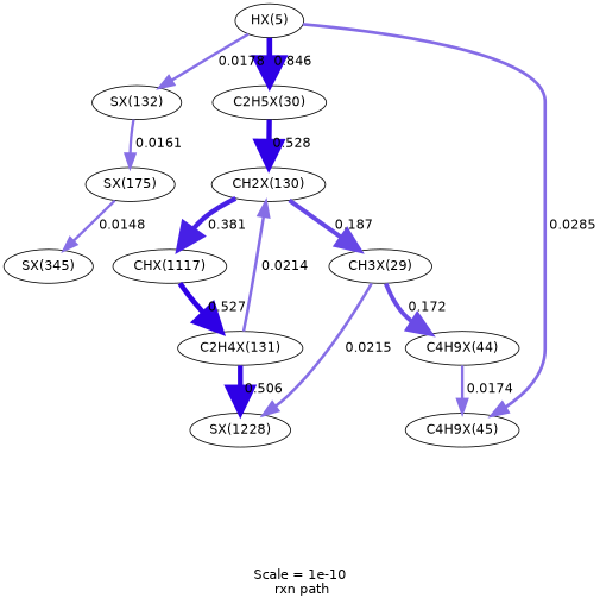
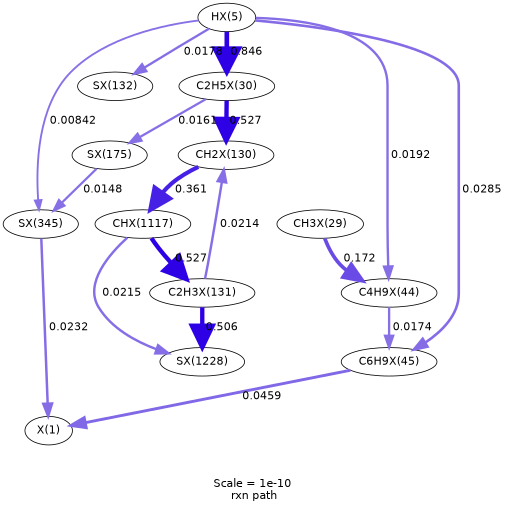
  digraph {
    fontname=Helvetica
    label="Scale = 1e-10\l rxn path"
    node [fontname=Helvetica]
    edge [arrowsize=2.76 color="0.7, 1.03, 0.9" fontname=Helvetica style="setlinewidth(5.52)"]
+   n1 [label="X(1)"]
    n2 [label="HX(5)"]
    n3 [label="C2H5X(30)"]
-   n4 [label="C4H9X(45)"]
+   n4 [label="C6H9X(45)"]
    n5 [label="SX(345)"]
    n6 [label="C4H9X(44)"]
    n7 [label="SX(132)"]
    n8 [label="CH2X(130)"]
    n9 [label="SX(175)"]
    n10 [label="CH3X(29)"]
    n11 [label="CHX(1117)"]
-   n12 [label="C2H4X(131)"]
+   n12 [label="C2H3X(131)"]
    n13 [label="SX(1228)"]
    n2 -> n3 [arrowsize=2.94 color="0.7, 1.35, 0.9" label=" 0.846" style="setlinewidth(5.87)"]
    n2 -> n4 [arrowsize=1.66 color="0.7, 0.528, 0.9" label=" 0.0285" style="setlinewidth(3.31)"]
+   n2 -> n5 [arrowsize=1.2 color="0.7, 0.508, 0.9" label=" 0.00842" style="setlinewidth(2.39)"]
+   n2 -> n6 [arrowsize=1.51 color="0.7, 0.519, 0.9" label=" 0.0192" style="setlinewidth(3.01)"]
    n2 -> n7 [arrowsize=1.48 color="0.7, 0.518, 0.9" label=" 0.0178" style="setlinewidth(2.96)"]
-   n3 -> n8 [label=" 0.528"]
+   n3 -> n8 [label=" 0.527"]
+   n4 -> n1 [arrowsize=1.84 color="0.7, 0.546, 0.9" label=" 0.0459" style="setlinewidth(3.67)"]
+   n5 -> n1 [arrowsize=1.58 color="0.7, 0.523, 0.9" label=" 0.0232" style="setlinewidth(3.16)"]
    n6 -> n4 [arrowsize=1.47 color="0.7, 0.517, 0.9" label=" 0.0174" style="setlinewidth(2.94)"]
-   n7 -> n9 [arrowsize=1.44 color="0.7, 0.516, 0.9" label=" 0.0161" style="setlinewidth(2.88)"]
-   n8 -> n10 [arrowsize=2.37 color="0.7, 0.687, 0.9" label=" 0.187" style="setlinewidth(4.74)"]
-   n8 -> n11 [arrowsize=2.62 color="0.7, 0.861, 0.9" label=" 0.381" style="setlinewidth(5.23)"]
+   n3 -> n9 [arrowsize=1.44 color="0.7, 0.516, 0.9" label=" 0.0161" style="setlinewidth(2.88)"]
+   n8 -> n11 [arrowsize=2.62 color="0.7, 0.861, 0.9" label=" 0.361" style="setlinewidth(5.23)"]
    n9 -> n5 [arrowsize=1.41 color="0.7, 0.515, 0.9" label=" 0.0148" style="setlinewidth(2.82)"]
    n10 -> n6 [arrowsize=2.34 color="0.7, 0.672, 0.9" label=" 0.172" style="setlinewidth(4.67)"]
    n11 -> n12 [label=" 0.527"]
-   n10 -> n13 [arrowsize=1.55 color="0.7, 0.521, 0.9" label=" 0.0215" style="setlinewidth(3.1)"]
+   n11 -> n13 [arrowsize=1.55 color="0.7, 0.521, 0.9" label=" 0.0215" style="setlinewidth(3.1)"]
    n12 -> n8 [arrowsize=1.55 color="0.7, 0.521, 0.9" label=" 0.0214" style="setlinewidth(3.1)"]
    n12 -> n13 [arrowsize=2.74 color="0.7, 1.01, 0.9" label=" 0.506" style="setlinewidth(5.49)"]
  }
